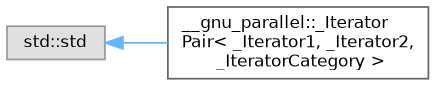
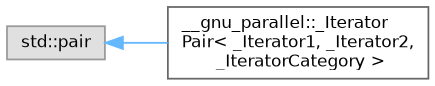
  digraph {
    rankdir=LR
    fontname="DejaVu Sans"
    node [fontname="DejaVu Sans" fontsize=10 shape=box style=filled]
-   n1 [color=grey60 fillcolor="#E0E0E0" height=0.2 label="std::std" width=0.4]
+   n1 [color=grey60 fillcolor="#E0E0E0" height=0.2 label="std::pair" width=0.4]
    n2 [color=grey40 fillcolor=white height=0.2 label="__gnu_parallel::_Iterator\lPair\< _Iterator1, _Iterator2,\l _IteratorCategory \>" width=0.4]
    n1 -> n2 [color=steelblue1 dir=back fontname="DejaVu Sans" fontsize=10 labelfontname=Helvetica labelfontsize=10 style=solid]
  }
